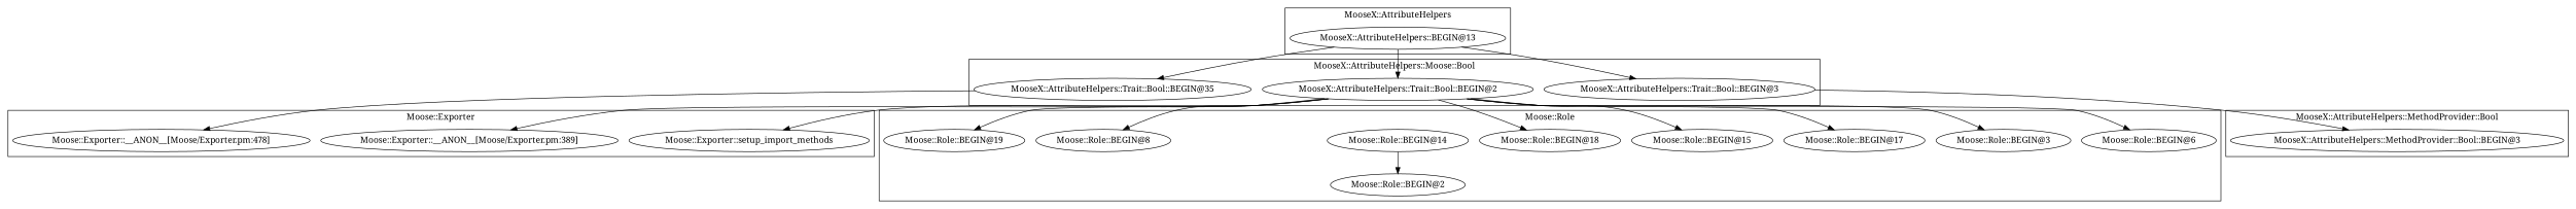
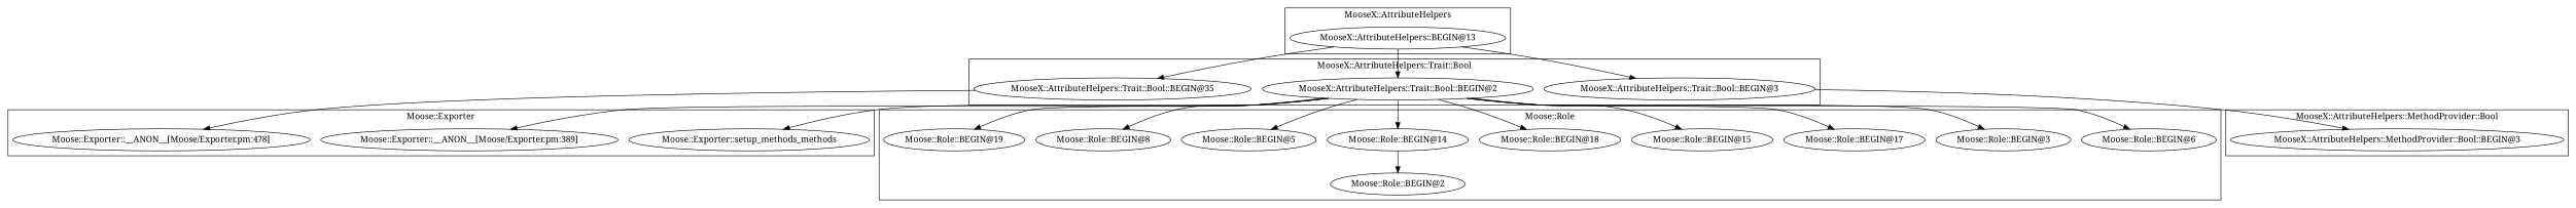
  digraph {
    fontname="Noto Serif"
    node [fontname="Noto Serif"]
    edge [fontname="Noto Serif"]
    "MooseX::AttributeHelpers::Trait::Bool::BEGIN@35"
    "MooseX::AttributeHelpers::Trait::Bool::BEGIN@2"
    "MooseX::AttributeHelpers::Trait::Bool::BEGIN@3"
    "Moose::Exporter::__ANON__[Moose/Exporter.pm:389]"
    "Moose::Exporter::__ANON__[Moose/Exporter.pm:478]"
-   "Moose::Exporter::setup_import_methods"
+   "Moose::Exporter::setup_import_methods" [label="Moose::Exporter::setup_methods_methods"]
    "MooseX::AttributeHelpers::BEGIN@13"
    "Moose::Role::BEGIN@2"
    "Moose::Role::BEGIN@6"
    "Moose::Role::BEGIN@3"
    "Moose::Role::BEGIN@17"
    "Moose::Role::BEGIN@15"
    "Moose::Role::BEGIN@18"
    "Moose::Role::BEGIN@14"
+   "Moose::Role::BEGIN@5"
    "Moose::Role::BEGIN@8"
    "Moose::Role::BEGIN@19"
    "MooseX::AttributeHelpers::MethodProvider::Bool::BEGIN@3"
    subgraph cluster_1 {
-     label="MooseX::AttributeHelpers::Moose::Bool"
+     label="MooseX::AttributeHelpers::Trait::Bool"
      "MooseX::AttributeHelpers::Trait::Bool::BEGIN@35"
      "MooseX::AttributeHelpers::Trait::Bool::BEGIN@2"
      "MooseX::AttributeHelpers::Trait::Bool::BEGIN@3"
    }
    subgraph cluster_2 {
      label="Moose::Exporter"
      "Moose::Exporter::__ANON__[Moose/Exporter.pm:389]"
      "Moose::Exporter::__ANON__[Moose/Exporter.pm:478]"
      "Moose::Exporter::setup_import_methods"
    }
    subgraph cluster_3 {
      label="MooseX::AttributeHelpers"
      "MooseX::AttributeHelpers::BEGIN@13"
    }
    subgraph cluster_4 {
      label="Moose::Role"
      "Moose::Role::BEGIN@2"
      "Moose::Role::BEGIN@6"
      "Moose::Role::BEGIN@3"
      "Moose::Role::BEGIN@17"
      "Moose::Role::BEGIN@15"
      "Moose::Role::BEGIN@18"
      "Moose::Role::BEGIN@14"
+     "Moose::Role::BEGIN@5"
      "Moose::Role::BEGIN@8"
      "Moose::Role::BEGIN@19"
    }
    subgraph cluster_5 {
      label="MooseX::AttributeHelpers::MethodProvider::Bool"
      "MooseX::AttributeHelpers::MethodProvider::Bool::BEGIN@3"
    }
    "MooseX::AttributeHelpers::Trait::Bool::BEGIN@35" -> "Moose::Exporter::__ANON__[Moose/Exporter.pm:478]"
    "MooseX::AttributeHelpers::Trait::Bool::BEGIN@2" -> "Moose::Exporter::__ANON__[Moose/Exporter.pm:389]"
    "MooseX::AttributeHelpers::Trait::Bool::BEGIN@2" -> "Moose::Exporter::setup_import_methods"
    "MooseX::AttributeHelpers::Trait::Bool::BEGIN@2" -> "Moose::Role::BEGIN@6"
    "MooseX::AttributeHelpers::Trait::Bool::BEGIN@2" -> "Moose::Role::BEGIN@3"
    "MooseX::AttributeHelpers::Trait::Bool::BEGIN@2" -> "Moose::Role::BEGIN@17"
    "MooseX::AttributeHelpers::Trait::Bool::BEGIN@2" -> "Moose::Role::BEGIN@15"
    "MooseX::AttributeHelpers::Trait::Bool::BEGIN@2" -> "Moose::Role::BEGIN@18"
+   "MooseX::AttributeHelpers::Trait::Bool::BEGIN@2" -> "Moose::Role::BEGIN@14"
+   "MooseX::AttributeHelpers::Trait::Bool::BEGIN@2" -> "Moose::Role::BEGIN@5"
    "MooseX::AttributeHelpers::Trait::Bool::BEGIN@2" -> "Moose::Role::BEGIN@8"
    "MooseX::AttributeHelpers::Trait::Bool::BEGIN@2" -> "Moose::Role::BEGIN@19"
    "MooseX::AttributeHelpers::Trait::Bool::BEGIN@3" -> "MooseX::AttributeHelpers::MethodProvider::Bool::BEGIN@3"
    "MooseX::AttributeHelpers::BEGIN@13" -> "MooseX::AttributeHelpers::Trait::Bool::BEGIN@35"
    "MooseX::AttributeHelpers::BEGIN@13" -> "MooseX::AttributeHelpers::Trait::Bool::BEGIN@2"
    "MooseX::AttributeHelpers::BEGIN@13" -> "MooseX::AttributeHelpers::Trait::Bool::BEGIN@3"
    "Moose::Role::BEGIN@14" -> "Moose::Role::BEGIN@2"
  }
